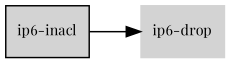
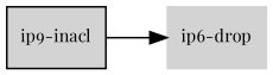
  digraph {
    rankdir=LR
    fontname="Playfair Display"
    node [fillcolor=lightgray fontcolor=black fontsize=10 shape=box style=filled fontname="Playfair Display"]
-   "ip6-inacl" [color=black]
+   "ip6-inacl" [color=black label="ip9-inacl"]
    "ip6-drop" [color=lightgray]
    "ip6-inacl" -> "ip6-drop" [fontsize=8 fontname="Playfair Display"]
  }
